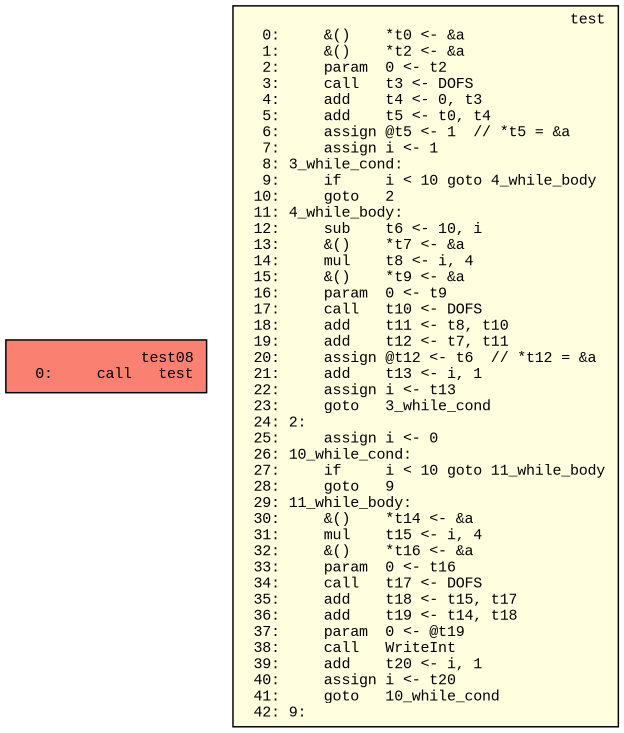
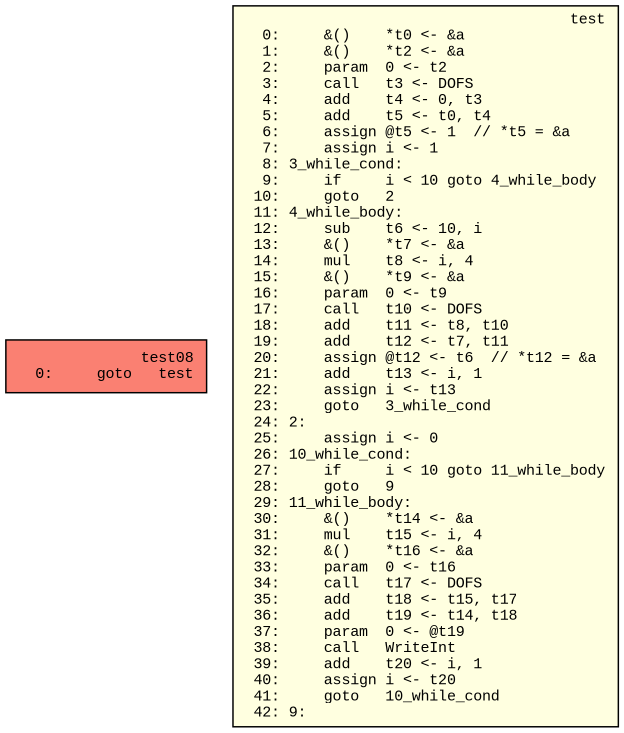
  digraph {
    fontname="Times New Roman"
    fontsize=10
    node [fontname="Courier New" fontsize=10 shape=box style=filled]
-   n1 [label="test08\r  0:     call   test\l" fillcolor=salmon]
+   n1 [label="test08\r  0:     goto   test\l" fillcolor=salmon]
    n2 [label="test\r  0:     &()    *t0 <- &a\l  1:     &()    *t2 <- &a\l  2:     param  0 <- t2\l  3:     call   t3 <- DOFS\l  4:     add    t4 <- 0, t3\l  5:     add    t5 <- t0, t4\l  6:     assign @t5 <- 1  // *t5 = &a\l  7:     assign i <- 1\l  8: 3_while_cond:\l  9:     if     i < 10 goto 4_while_body\l 10:     goto   2\l 11: 4_while_body:\l 12:     sub    t6 <- 10, i\l 13:     &()    *t7 <- &a\l 14:     mul    t8 <- i, 4\l 15:     &()    *t9 <- &a\l 16:     param  0 <- t9\l 17:     call   t10 <- DOFS\l 18:     add    t11 <- t8, t10\l 19:     add    t12 <- t7, t11\l 20:     assign @t12 <- t6  // *t12 = &a\l 21:     add    t13 <- i, 1\l 22:     assign i <- t13\l 23:     goto   3_while_cond\l 24: 2:\l 25:     assign i <- 0\l 26: 10_while_cond:\l 27:     if     i < 10 goto 11_while_body\l 28:     goto   9\l 29: 11_while_body:\l 30:     &()    *t14 <- &a\l 31:     mul    t15 <- i, 4\l 32:     &()    *t16 <- &a\l 33:     param  0 <- t16\l 34:     call   t17 <- DOFS\l 35:     add    t18 <- t15, t17\l 36:     add    t19 <- t14, t18\l 37:     param  0 <- @t19\l 38:     call   WriteInt\l 39:     add    t20 <- i, 1\l 40:     assign i <- t20\l 41:     goto   10_while_cond\l 42: 9:\l" fillcolor=lightyellow]
  }
